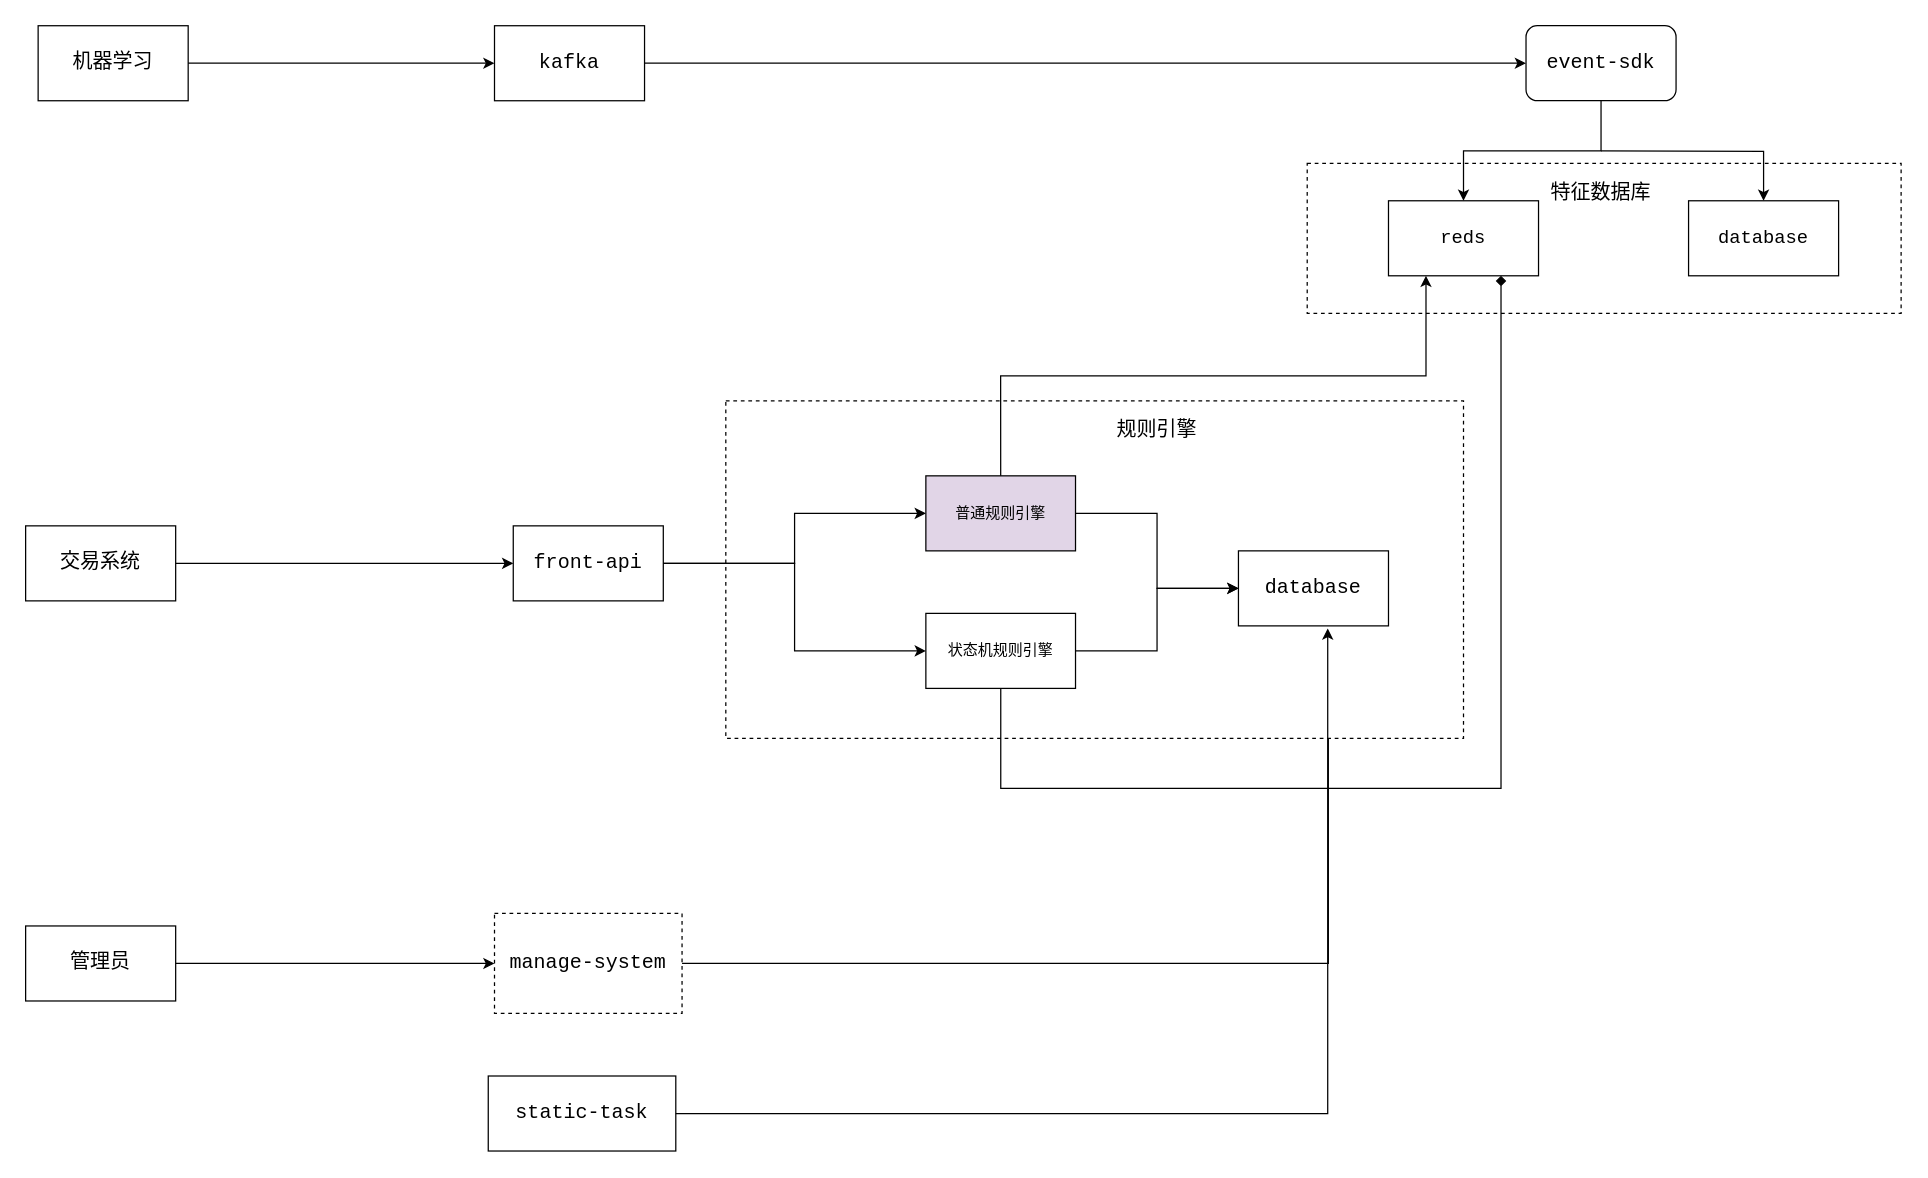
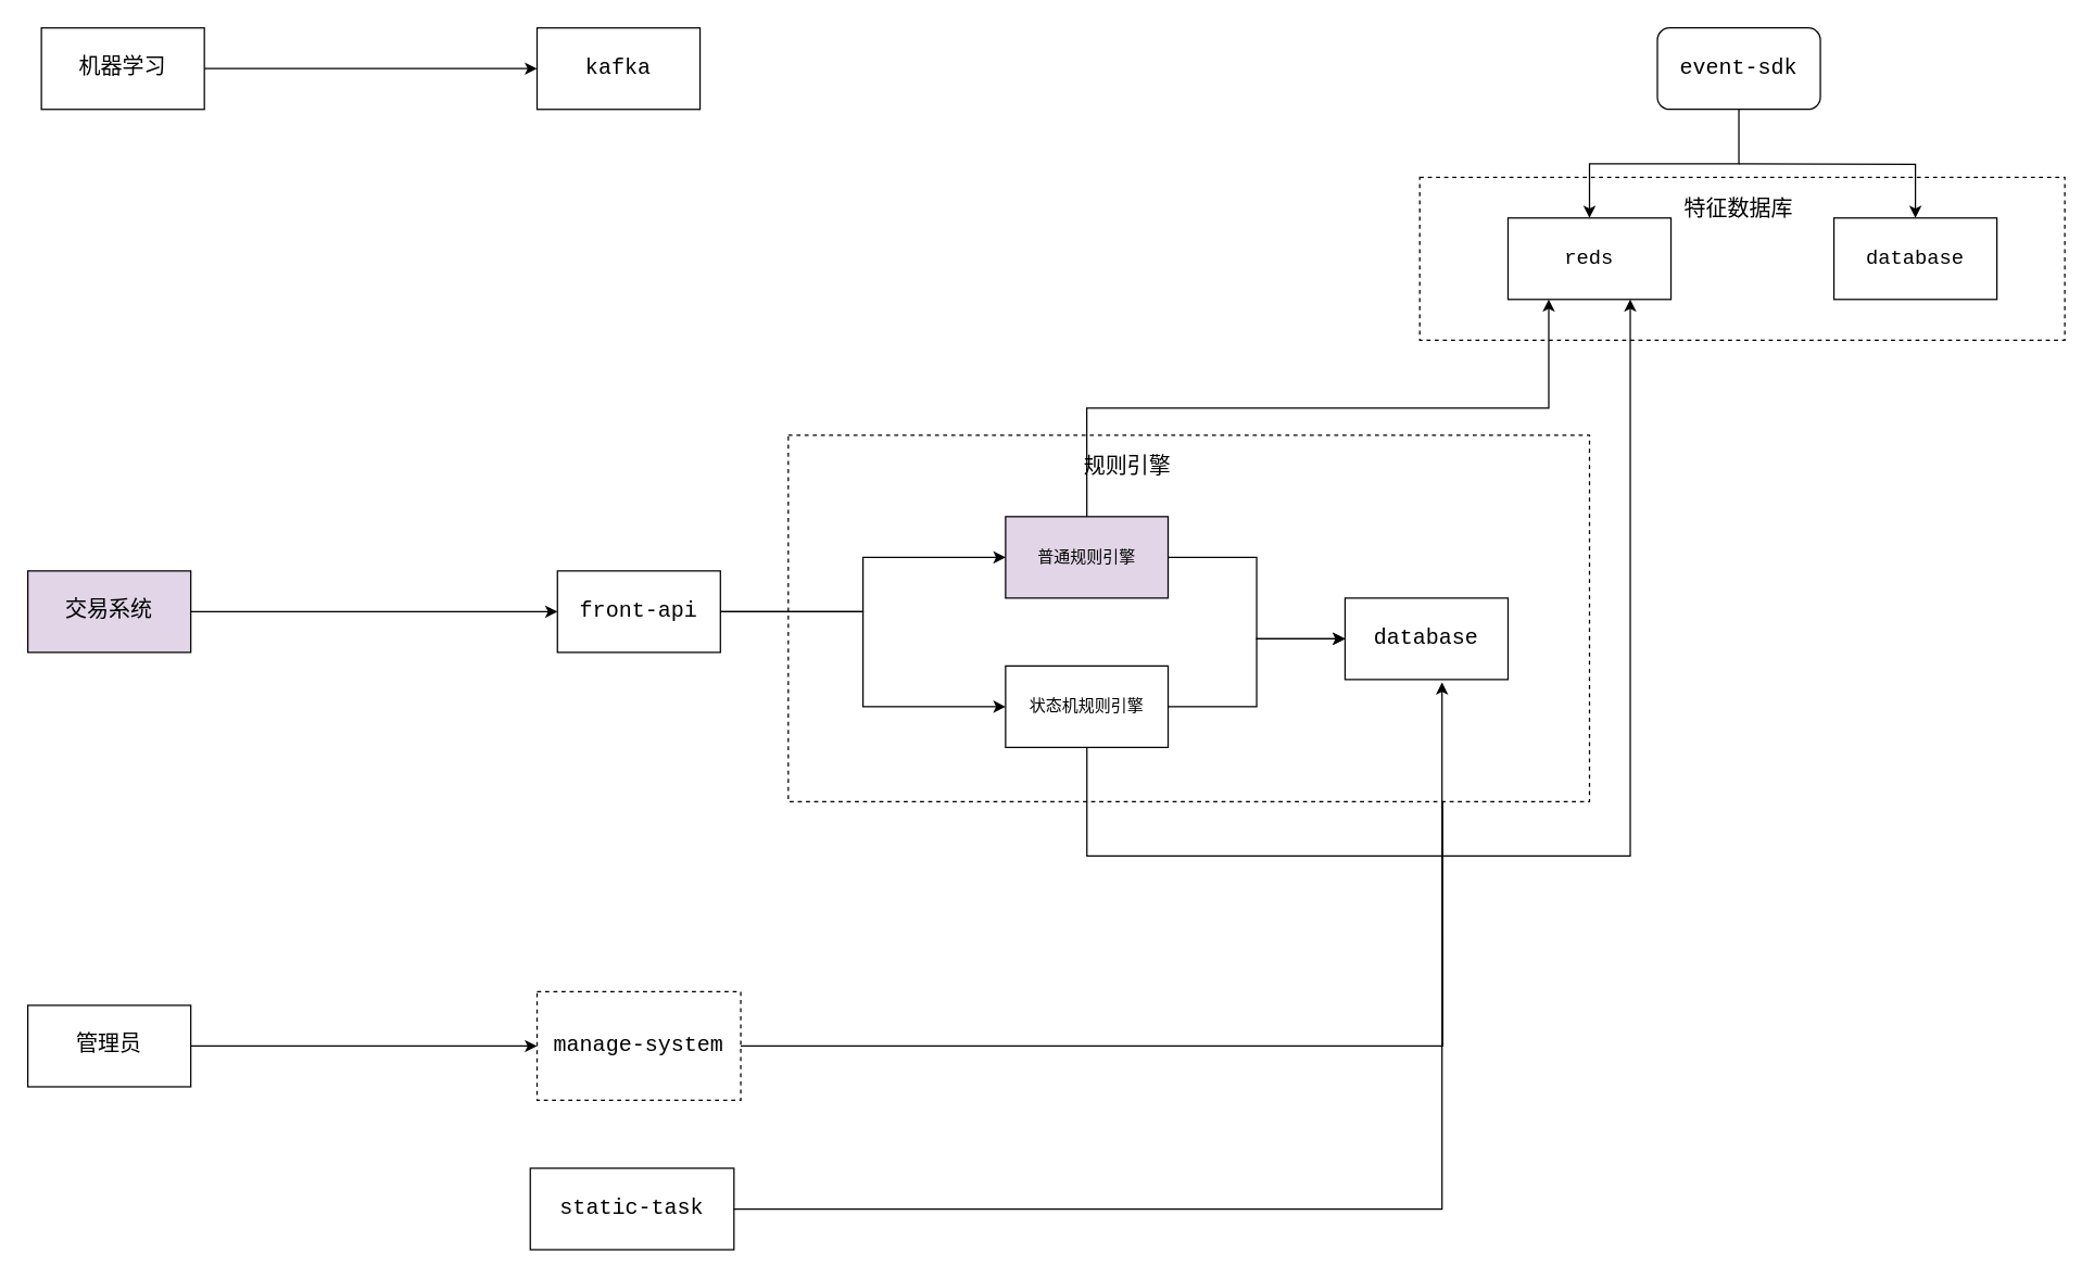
  <mxCell id="0" />
  <mxCell id="1" parent="0" />
  <mxCell id="2" value="" style="group" parent="1" vertex="1" connectable="0"><mxGeometry x="20" y="20" width="1500" height="900" as="geometry" /></mxCell>
  <mxCell id="3" style="edgeStyle=orthogonalEdgeStyle;rounded=0;orthogonalLoop=1;jettySize=auto;html=1;" parent="2" source="4" target="5" edge="1"><mxGeometry relative="1" as="geometry" /></mxCell>
- <mxCell id="4" value="&lt;font face=&quot;Courier New&quot; style=&quot;font-size: 16px;&quot;&gt;交易系统&lt;/font&gt;" style="rounded=0;whiteSpace=wrap;html=1;" parent="2" vertex="1"><mxGeometry y="400" width="120" height="60" as="geometry" /></mxCell>
+ <mxCell id="4" value="&lt;font face=&quot;Courier New&quot; style=&quot;font-size: 16px;&quot;&gt;交易系统&lt;/font&gt;" style="rounded=0;whiteSpace=wrap;html=1;fillColor=#e1d5e7;" parent="2" vertex="1"><mxGeometry y="400" width="120" height="60" as="geometry" /></mxCell>
  <mxCell id="5" value="&lt;font style=&quot;font-size: 16px;&quot; face=&quot;Courier New&quot;&gt;front-api&lt;/font&gt;" style="rounded=0;whiteSpace=wrap;html=1;" parent="2" vertex="1"><mxGeometry x="390" y="400" width="120" height="60" as="geometry" /></mxCell>
  <mxCell id="6" value="&lt;font face=&quot;Courier New&quot;&gt;&lt;span style=&quot;font-size: 16px;&quot;&gt;机器学习&lt;/span&gt;&lt;/font&gt;" style="rounded=0;whiteSpace=wrap;html=1;" parent="2" vertex="1"><mxGeometry x="10" width="120" height="60" as="geometry" /></mxCell>
  <mxCell id="7" value="" style="edgeStyle=orthogonalEdgeStyle;rounded=0;orthogonalLoop=1;jettySize=auto;html=1;" parent="2" source="6" target="9" edge="1"><mxGeometry relative="1" as="geometry" /></mxCell>
- <mxCell id="8" value="" style="edgeStyle=orthogonalEdgeStyle;rounded=0;orthogonalLoop=1;jettySize=auto;html=1;" parent="2" source="9" target="10" edge="1"><mxGeometry relative="1" as="geometry" /></mxCell>
  <mxCell id="9" value="&lt;font face=&quot;Courier New&quot; style=&quot;font-size: 16px;&quot;&gt;kafka&lt;/font&gt;" style="rounded=0;whiteSpace=wrap;html=1;" parent="2" vertex="1"><mxGeometry x="375" width="120" height="60" as="geometry" /></mxCell>
  <mxCell id="10" value="&lt;font style=&quot;font-size: 16px;&quot; face=&quot;Courier New&quot;&gt;event-sdk&lt;/font&gt;" style="whiteSpace=wrap;html=1;rounded=1;" parent="2" vertex="1"><mxGeometry x="1200" width="120" height="60" as="geometry" /></mxCell>
  <mxCell id="11" value="&lt;font face=&quot;Courier New&quot; style=&quot;font-size: 16px;&quot;&gt;manage-system&lt;/font&gt;" style="rounded=0;whiteSpace=wrap;html=1;dashed=1;" parent="2" vertex="1"><mxGeometry x="375" y="710" width="150" height="80" as="geometry" /></mxCell>
  <mxCell id="12" style="edgeStyle=orthogonalEdgeStyle;rounded=0;orthogonalLoop=1;jettySize=auto;html=1;entryX=0;entryY=0.5;entryDx=0;entryDy=0;" parent="2" source="13" target="11" edge="1"><mxGeometry relative="1" as="geometry" /></mxCell>
  <mxCell id="13" value="&lt;font face=&quot;Courier New&quot; style=&quot;font-size: 16px;&quot;&gt;管理员&lt;/font&gt;" style="rounded=0;whiteSpace=wrap;html=1;" parent="2" vertex="1"><mxGeometry y="720" width="120" height="60" as="geometry" /></mxCell>
  <mxCell id="14" style="edgeStyle=orthogonalEdgeStyle;rounded=0;orthogonalLoop=1;jettySize=auto;html=1;entryX=0.599;entryY=0.981;entryDx=0;entryDy=0;entryPerimeter=0;" parent="2" source="11" target="30" edge="1"><mxGeometry relative="1" as="geometry"><Array as="points"><mxPoint x="1042" y="750" /></Array></mxGeometry></mxCell>
  <mxCell id="15" value="&lt;font face=&quot;Courier New&quot; style=&quot;font-size: 16px;&quot;&gt;static-task&lt;/font&gt;" style="rounded=0;whiteSpace=wrap;html=1;" parent="2" vertex="1"><mxGeometry x="370" y="840" width="150" height="60" as="geometry" /></mxCell>
  <mxCell id="16" value="" style="group;dashed=1;" parent="2" vertex="1" connectable="0"><mxGeometry x="1025" y="100" width="475" height="130" as="geometry" /></mxCell>
  <mxCell id="17" value="" style="group;dashed=1;" parent="16" vertex="1" connectable="0"><mxGeometry width="475" height="130" as="geometry" /></mxCell>
  <mxCell id="18" value="" style="rounded=0;whiteSpace=wrap;html=1;dashed=1;" parent="17" vertex="1"><mxGeometry y="10" width="475" height="120" as="geometry" /></mxCell>
  <mxCell id="19" value="" style="group" parent="17" vertex="1" connectable="0"><mxGeometry x="65" width="360" height="100" as="geometry" /></mxCell>
  <mxCell id="20" style="edgeStyle=orthogonalEdgeStyle;rounded=0;orthogonalLoop=1;jettySize=auto;html=1;" parent="19" target="21" edge="1"><mxGeometry relative="1" as="geometry"><mxPoint x="170" as="sourcePoint" /></mxGeometry></mxCell>
  <mxCell id="21" value="&lt;font face=&quot;Courier New&quot; style=&quot;font-size: 15px;&quot;&gt;database&lt;/font&gt;" style="rounded=0;whiteSpace=wrap;html=1;" parent="19" vertex="1"><mxGeometry x="240" y="40" width="120" height="60" as="geometry" /></mxCell>
  <mxCell id="22" value="&lt;font face=&quot;Courier New&quot; style=&quot;font-size: 15px;&quot;&gt;reds&lt;/font&gt;" style="rounded=0;whiteSpace=wrap;html=1;" parent="19" vertex="1"><mxGeometry y="40" width="120" height="60" as="geometry" /></mxCell>
  <mxCell id="23" value="&lt;font face=&quot;Courier New&quot; style=&quot;font-size: 16px;&quot;&gt;特征数据库&lt;/font&gt;" style="text;html=1;align=center;verticalAlign=middle;whiteSpace=wrap;rounded=0;" parent="19" vertex="1"><mxGeometry x="120" y="20" width="100" height="30" as="geometry" /></mxCell>
  <mxCell id="24" value="" style="group" parent="2" vertex="1" connectable="0"><mxGeometry x="560" y="300" width="590" height="270" as="geometry" /></mxCell>
  <mxCell id="25" value="" style="rounded=0;whiteSpace=wrap;html=1;dashed=1;" parent="24" vertex="1"><mxGeometry width="590" height="270" as="geometry" /></mxCell>
  <mxCell id="26" style="edgeStyle=orthogonalEdgeStyle;rounded=0;orthogonalLoop=1;jettySize=auto;html=1;" parent="24" source="27" target="30" edge="1"><mxGeometry relative="1" as="geometry" /></mxCell>
  <mxCell id="27" value="普通规则引擎" style="rounded=0;whiteSpace=wrap;html=1;fillColor=#e1d5e7;" parent="24" vertex="1"><mxGeometry x="160" y="60" width="119.69" height="60" as="geometry" /></mxCell>
  <mxCell id="28" style="edgeStyle=orthogonalEdgeStyle;rounded=0;orthogonalLoop=1;jettySize=auto;html=1;entryX=0;entryY=0.5;entryDx=0;entryDy=0;" parent="24" source="29" target="30" edge="1"><mxGeometry relative="1" as="geometry" /></mxCell>
  <mxCell id="29" value="状态机规则引擎" style="rounded=0;whiteSpace=wrap;html=1;" parent="24" vertex="1"><mxGeometry x="160" y="170" width="119.69" height="60" as="geometry" /></mxCell>
  <mxCell id="30" value="&lt;font face=&quot;Courier New&quot; style=&quot;font-size: 16px;&quot;&gt;database&lt;/font&gt;" style="rounded=0;whiteSpace=wrap;html=1;" parent="24" vertex="1"><mxGeometry x="410" y="120" width="120" height="60" as="geometry" /></mxCell>
- <mxCell id="31" value="&lt;font face=&quot;Courier New&quot; style=&quot;font-size: 16px;&quot;&gt;规则引擎&lt;/font&gt;" style="text;html=1;align=center;verticalAlign=middle;whiteSpace=wrap;rounded=0;" parent="24" vertex="1"><mxGeometry x="300" y="10" width="90" height="30" as="geometry" /></mxCell>
+ <mxCell id="31" value="&lt;font face=&quot;Courier New&quot; style=&quot;font-size: 16px;&quot;&gt;规则引擎&lt;/font&gt;" style="text;html=1;align=center;verticalAlign=middle;whiteSpace=wrap;rounded=0;" parent="24" vertex="1"><mxGeometry x="205" y="10" width="90" height="30" as="geometry" /></mxCell>
  <mxCell id="32" style="edgeStyle=orthogonalEdgeStyle;rounded=0;orthogonalLoop=1;jettySize=auto;html=1;entryX=0.595;entryY=1.034;entryDx=0;entryDy=0;entryPerimeter=0;" parent="2" source="15" target="30" edge="1"><mxGeometry relative="1" as="geometry" /></mxCell>
- <mxCell id="33" style="edgeStyle=orthogonalEdgeStyle;rounded=0;orthogonalLoop=1;jettySize=auto;html=1;entryX=0.75;entryY=1;entryDx=0;entryDy=0;endArrow=diamond;" parent="2" source="29" target="22" edge="1"><mxGeometry relative="1" as="geometry"><Array as="points"><mxPoint x="780" y="610" /><mxPoint x="1180" y="610" /></Array></mxGeometry></mxCell>
+ <mxCell id="33" style="edgeStyle=orthogonalEdgeStyle;rounded=0;orthogonalLoop=1;jettySize=auto;html=1;entryX=0.75;entryY=1;entryDx=0;entryDy=0;" parent="2" source="29" target="22" edge="1"><mxGeometry relative="1" as="geometry"><Array as="points"><mxPoint x="780" y="610" /><mxPoint x="1180" y="610" /></Array></mxGeometry></mxCell>
  <mxCell id="34" style="edgeStyle=orthogonalEdgeStyle;rounded=0;orthogonalLoop=1;jettySize=auto;html=1;exitX=0.5;exitY=0;exitDx=0;exitDy=0;entryX=0.25;entryY=1;entryDx=0;entryDy=0;" parent="2" source="27" target="22" edge="1"><mxGeometry relative="1" as="geometry" /></mxCell>
  <mxCell id="35" style="edgeStyle=orthogonalEdgeStyle;rounded=0;orthogonalLoop=1;jettySize=auto;html=1;" parent="2" source="10" target="22" edge="1"><mxGeometry relative="1" as="geometry" /></mxCell>
  <mxCell id="36" style="edgeStyle=orthogonalEdgeStyle;rounded=0;orthogonalLoop=1;jettySize=auto;html=1;" parent="2" source="5" target="27" edge="1"><mxGeometry relative="1" as="geometry" /></mxCell>
  <mxCell id="37" style="edgeStyle=orthogonalEdgeStyle;rounded=0;orthogonalLoop=1;jettySize=auto;html=1;entryX=0;entryY=0.5;entryDx=0;entryDy=0;" parent="2" source="5" target="29" edge="1"><mxGeometry relative="1" as="geometry" /></mxCell>
